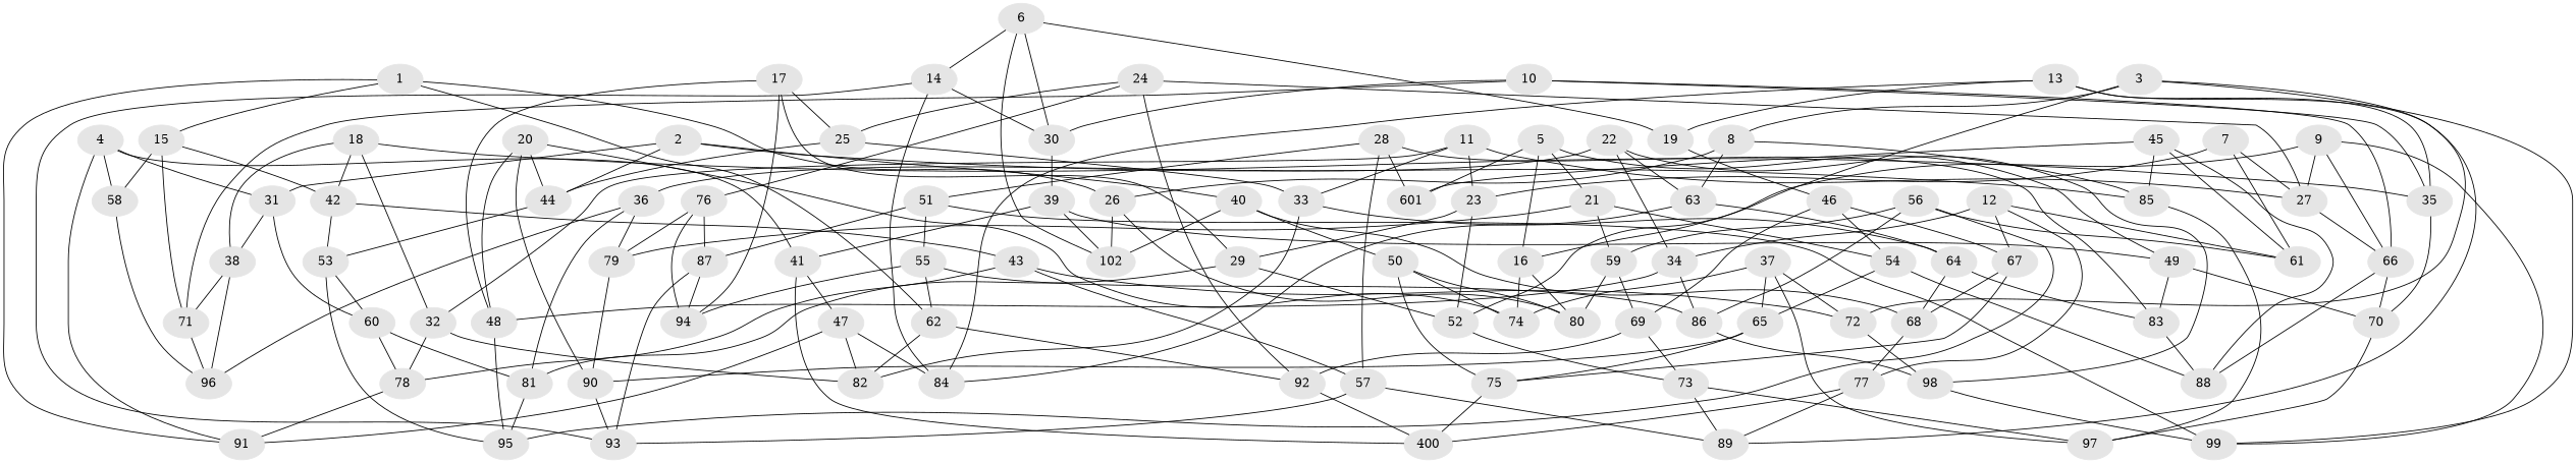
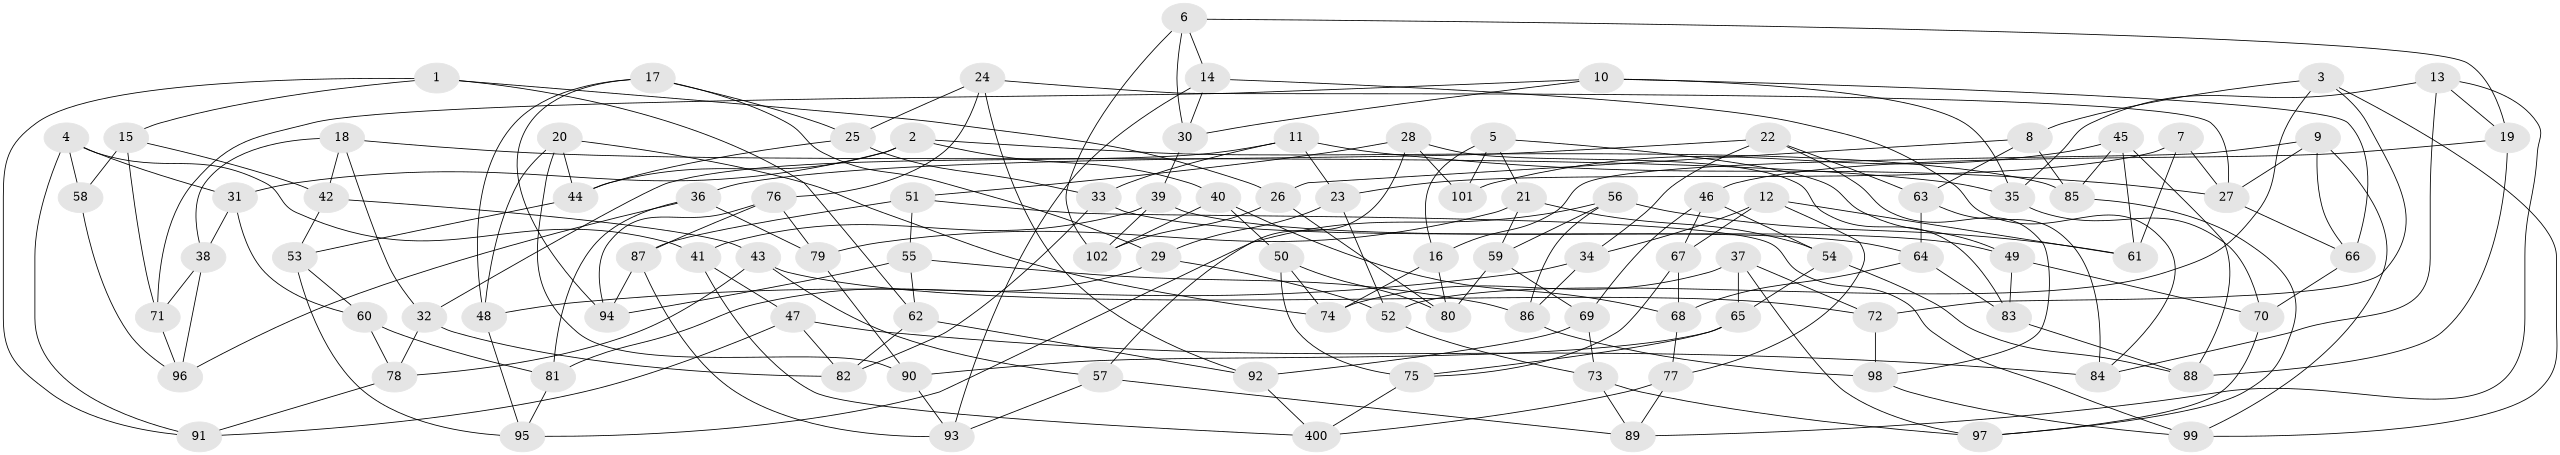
  graph {
    node [color=gray90 style=filled]
    1
    15
    26
    62
    91
    58
    71
    42
    102
    80
    92
    82
    2
    31
    40
    44
    85
    38
    60
    50
    68
    53
    97
    3
    8
    52
    72
    99
    63
    73
    98
    4
    41
    47
    n35 [label=400]
    96
    5
    16
    21
    49
-   101 [label=601]
+   101
    74
    54
    59
    79
    83
    70
    6
    14
    19
    30
    84
    93
    46
    88
    39
    7
    23
    27
    61
    29
    66
    64
    9
    10
    35
    11
    32
    33
    78
    12
    34
    67
    77
    48
    86
    75
    89
    13
    43
    17
    25
    94
    81
    95
    18
    69
    20
    90
    65
    22
    36
    24
    76
    87
    28
    51
    57
    55
    37
    45
    56
    1 -- 15
    1 -- 26
    1 -- 62
    1 -- 91
    15 -- 58
    15 -- 71
    15 -- 42
    26 -- 102
    26 -- 80
    62 -- 92
    62 -- 82
    58 -- 96
    71 -- 96
    42 -- 53
    42 -- 43
    92 -- n35
    2 -- 31
    2 -- 40
    2 -- 44
    2 -- 85
    31 -- 38
    31 -- 60
    40 -- 102
    40 -- 50
    40 -- 68
    44 -- 53
    85 -- 97
    38 -- 71
    38 -- 96
    60 -- 78
    60 -- 81
    50 -- 80
    50 -- 74
    50 -- 75
    68 -- 77
    53 -- 60
    53 -- 95
    3 -- 8
    3 -- 52
    3 -- 72
    3 -- 99
    8 -- 26
    8 -- 85
    8 -- 63
    52 -- 73
    72 -- 98
    63 -- 84
    63 -- 64
    73 -- 97
    73 -- 89
    98 -- 99
    4 -- 91
    4 -- 58
    4 -- 31
    4 -- 41
    41 -- 47
    41 -- n35
    47 -- 91
    47 -- 82
    47 -- 84
    5 -- 16
    5 -- 21
    5 -- 49
    5 -- 101
    16 -- 80
    16 -- 74
    21 -- 54
    21 -- 59
    21 -- 79
    49 -- 83
    49 -- 70
    54 -- 88
    54 -- 65
    59 -- 80
    59 -- 69
    79 -- 90
    83 -- 88
    70 -- 97
    6 -- 102
    6 -- 14
    6 -- 19
    6 -- 30
    14 -- 30
    14 -- 84
    14 -- 93
    19 -- 46
-   66 -- 88
+   19 -- 88
    30 -- 39
    46 -- 54
    46 -- 67
    46 -- 69
    39 -- 102
    39 -- 41
    39 -- 49
    7 -- 23
    7 -- 27
    7 -- 61
    23 -- 52
    23 -- 29
    27 -- 66
    29 -- 52
    29 -- 81
    66 -- 70
    64 -- 68
    64 -- 83
    9 -- 99
    9 -- 16
    9 -- 27
    9 -- 66
    10 -- 71
    10 -- 30
    10 -- 66
    10 -- 35
    35 -- 70
    11 -- 23
    11 -- 27
    11 -- 32
    11 -- 33
    32 -- 82
    32 -- 78
    33 -- 82
    33 -- 64
    78 -- 91
    12 -- 61
    12 -- 34
    12 -- 67
    12 -- 77
    34 -- 48
    34 -- 86
    67 -- 68
    67 -- 75
    77 -- n35
    77 -- 89
    48 -- 95
    86 -- 98
    75 -- n35
    13 -- 19
    13 -- 84
    13 -- 35
    13 -- 89
    43 -- 72
    43 -- 78
    43 -- 57
    17 -- 29
    17 -- 48
    17 -- 25
    17 -- 94
    25 -- 44
    25 -- 33
    81 -- 95
    18 -- 42
    18 -- 38
    18 -- 35
    18 -- 32
    69 -- 92
    69 -- 73
    20 -- 44
    20 -- 74
    20 -- 48
    20 -- 90
    90 -- 93
    65 -- 75
    65 -- 90
    22 -- 63
    22 -- 98
    22 -- 34
    22 -- 36
    36 -- 96
    36 -- 79
    36 -- 81
    24 -- 92
    24 -- 27
    24 -- 25
    24 -- 76
    76 -- 79
    76 -- 94
    76 -- 87
    87 -- 93
    87 -- 94
    28 -- 101
    28 -- 83
    28 -- 51
    28 -- 57
    51 -- 99
    51 -- 87
    51 -- 55
    57 -- 93
    57 -- 89
    55 -- 62
    55 -- 86
    55 -- 94
    37 -- 97
    37 -- 72
    37 -- 74
    37 -- 65
    45 -- 85
    45 -- 101
    45 -- 88
    45 -- 61
    56 -- 59
    56 -- 61
    56 -- 86
    56 -- 95
  }
